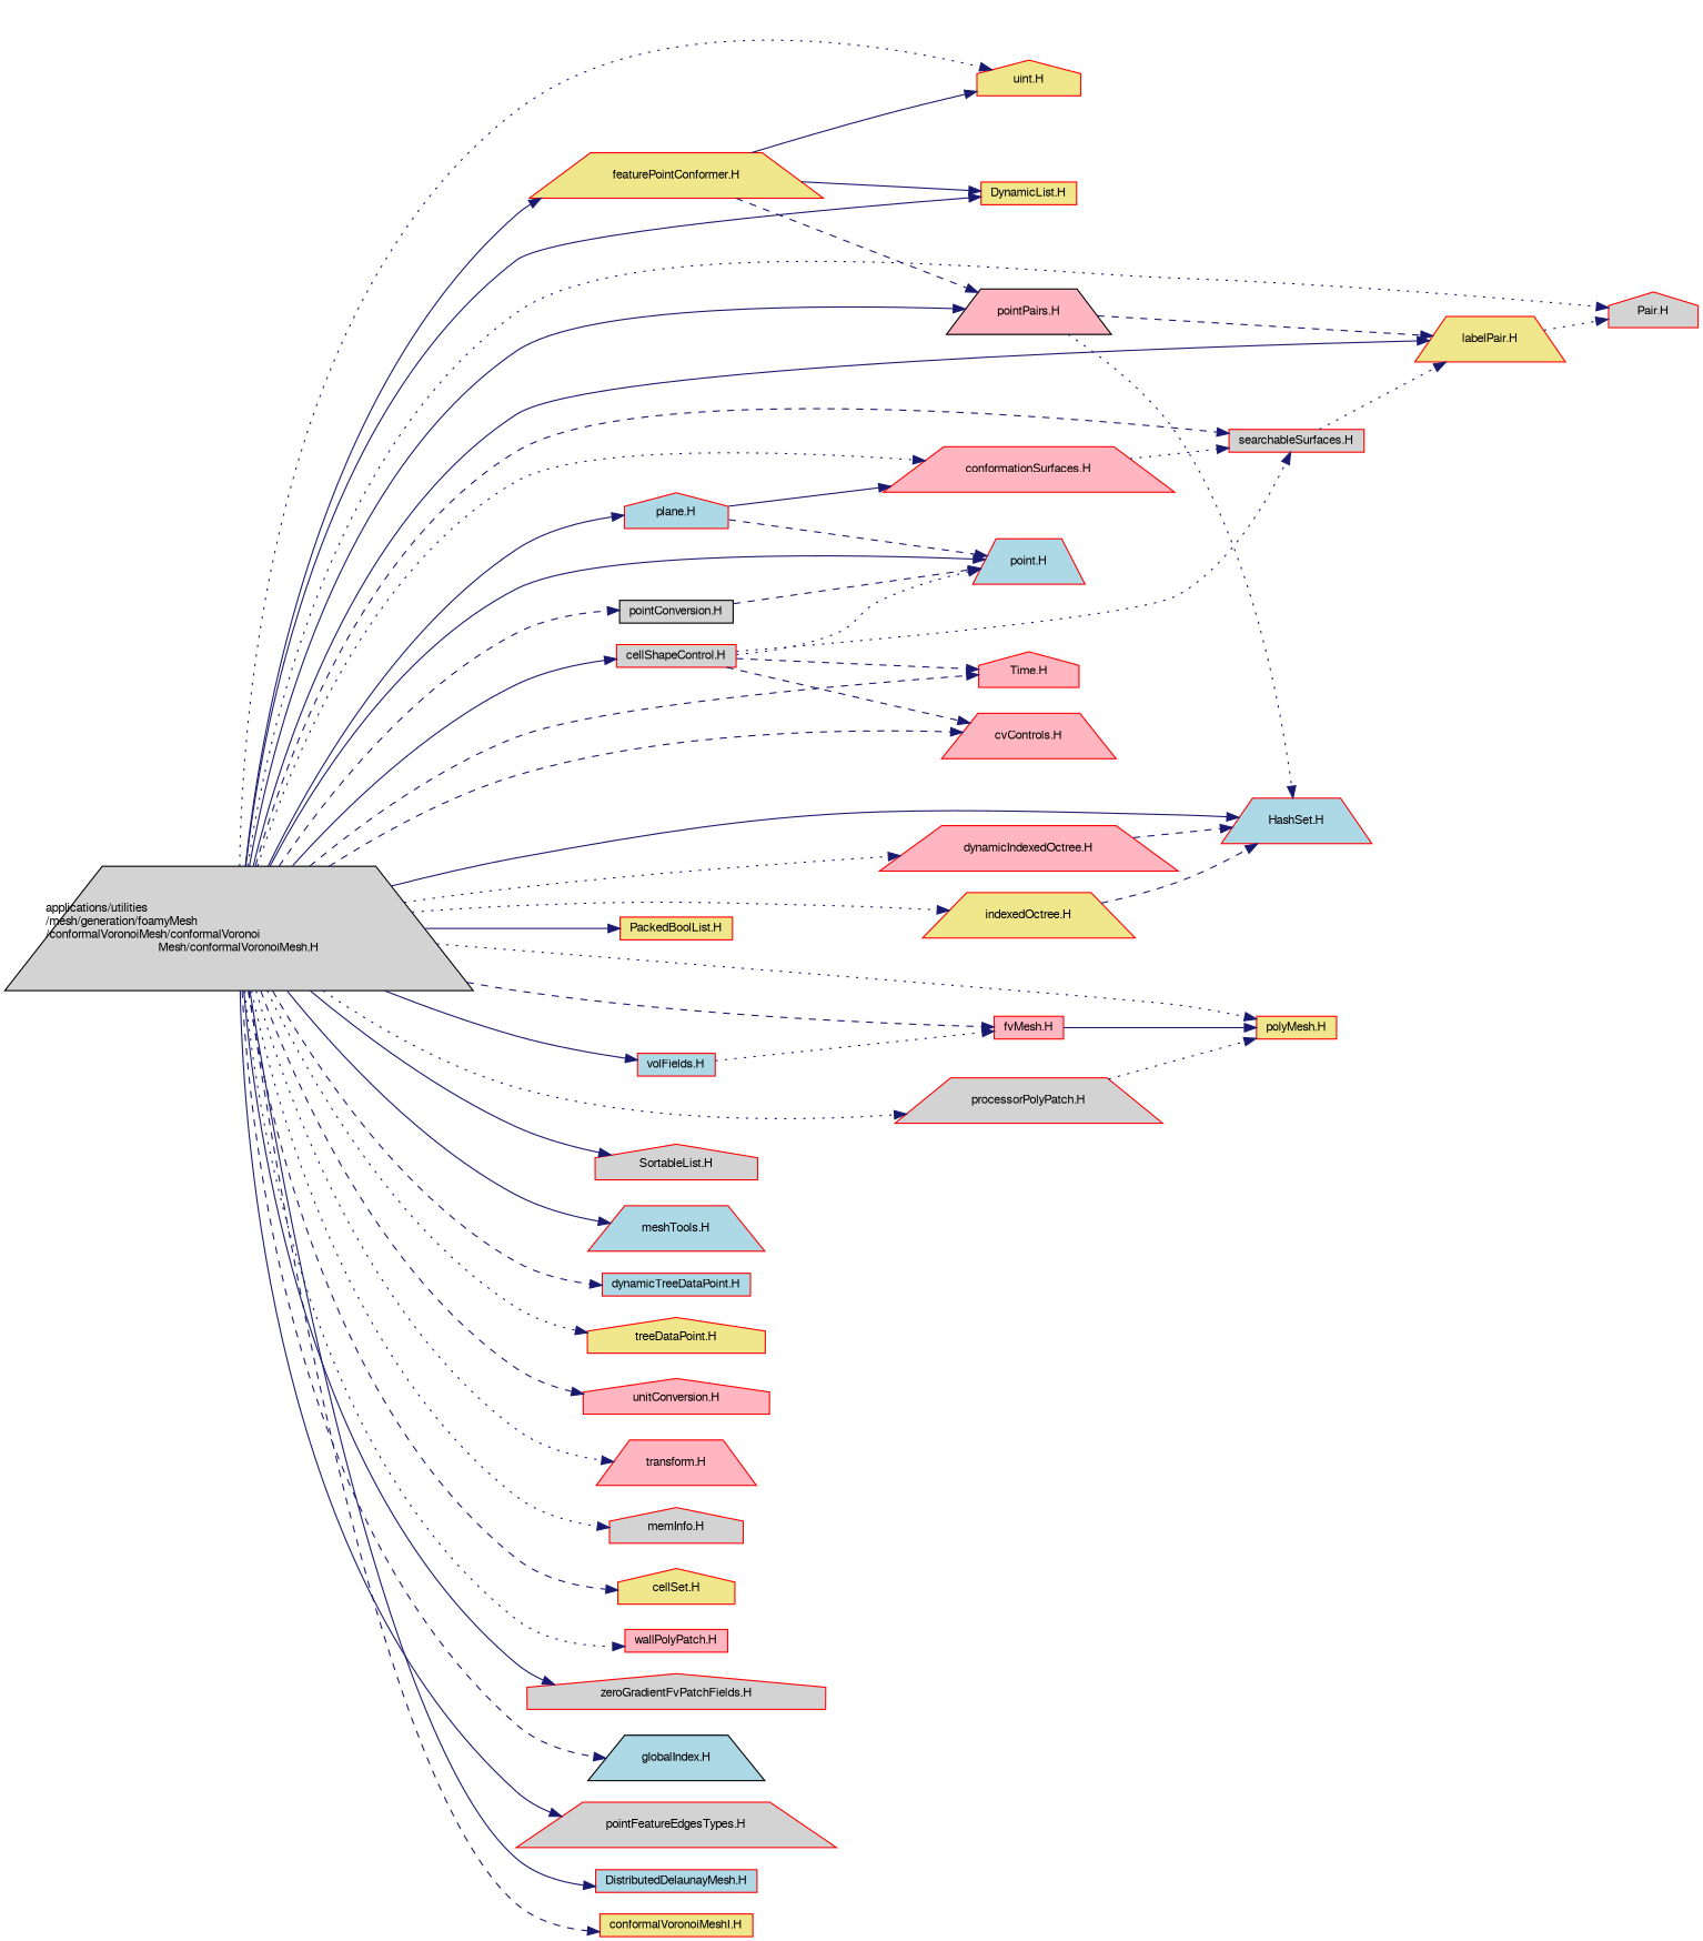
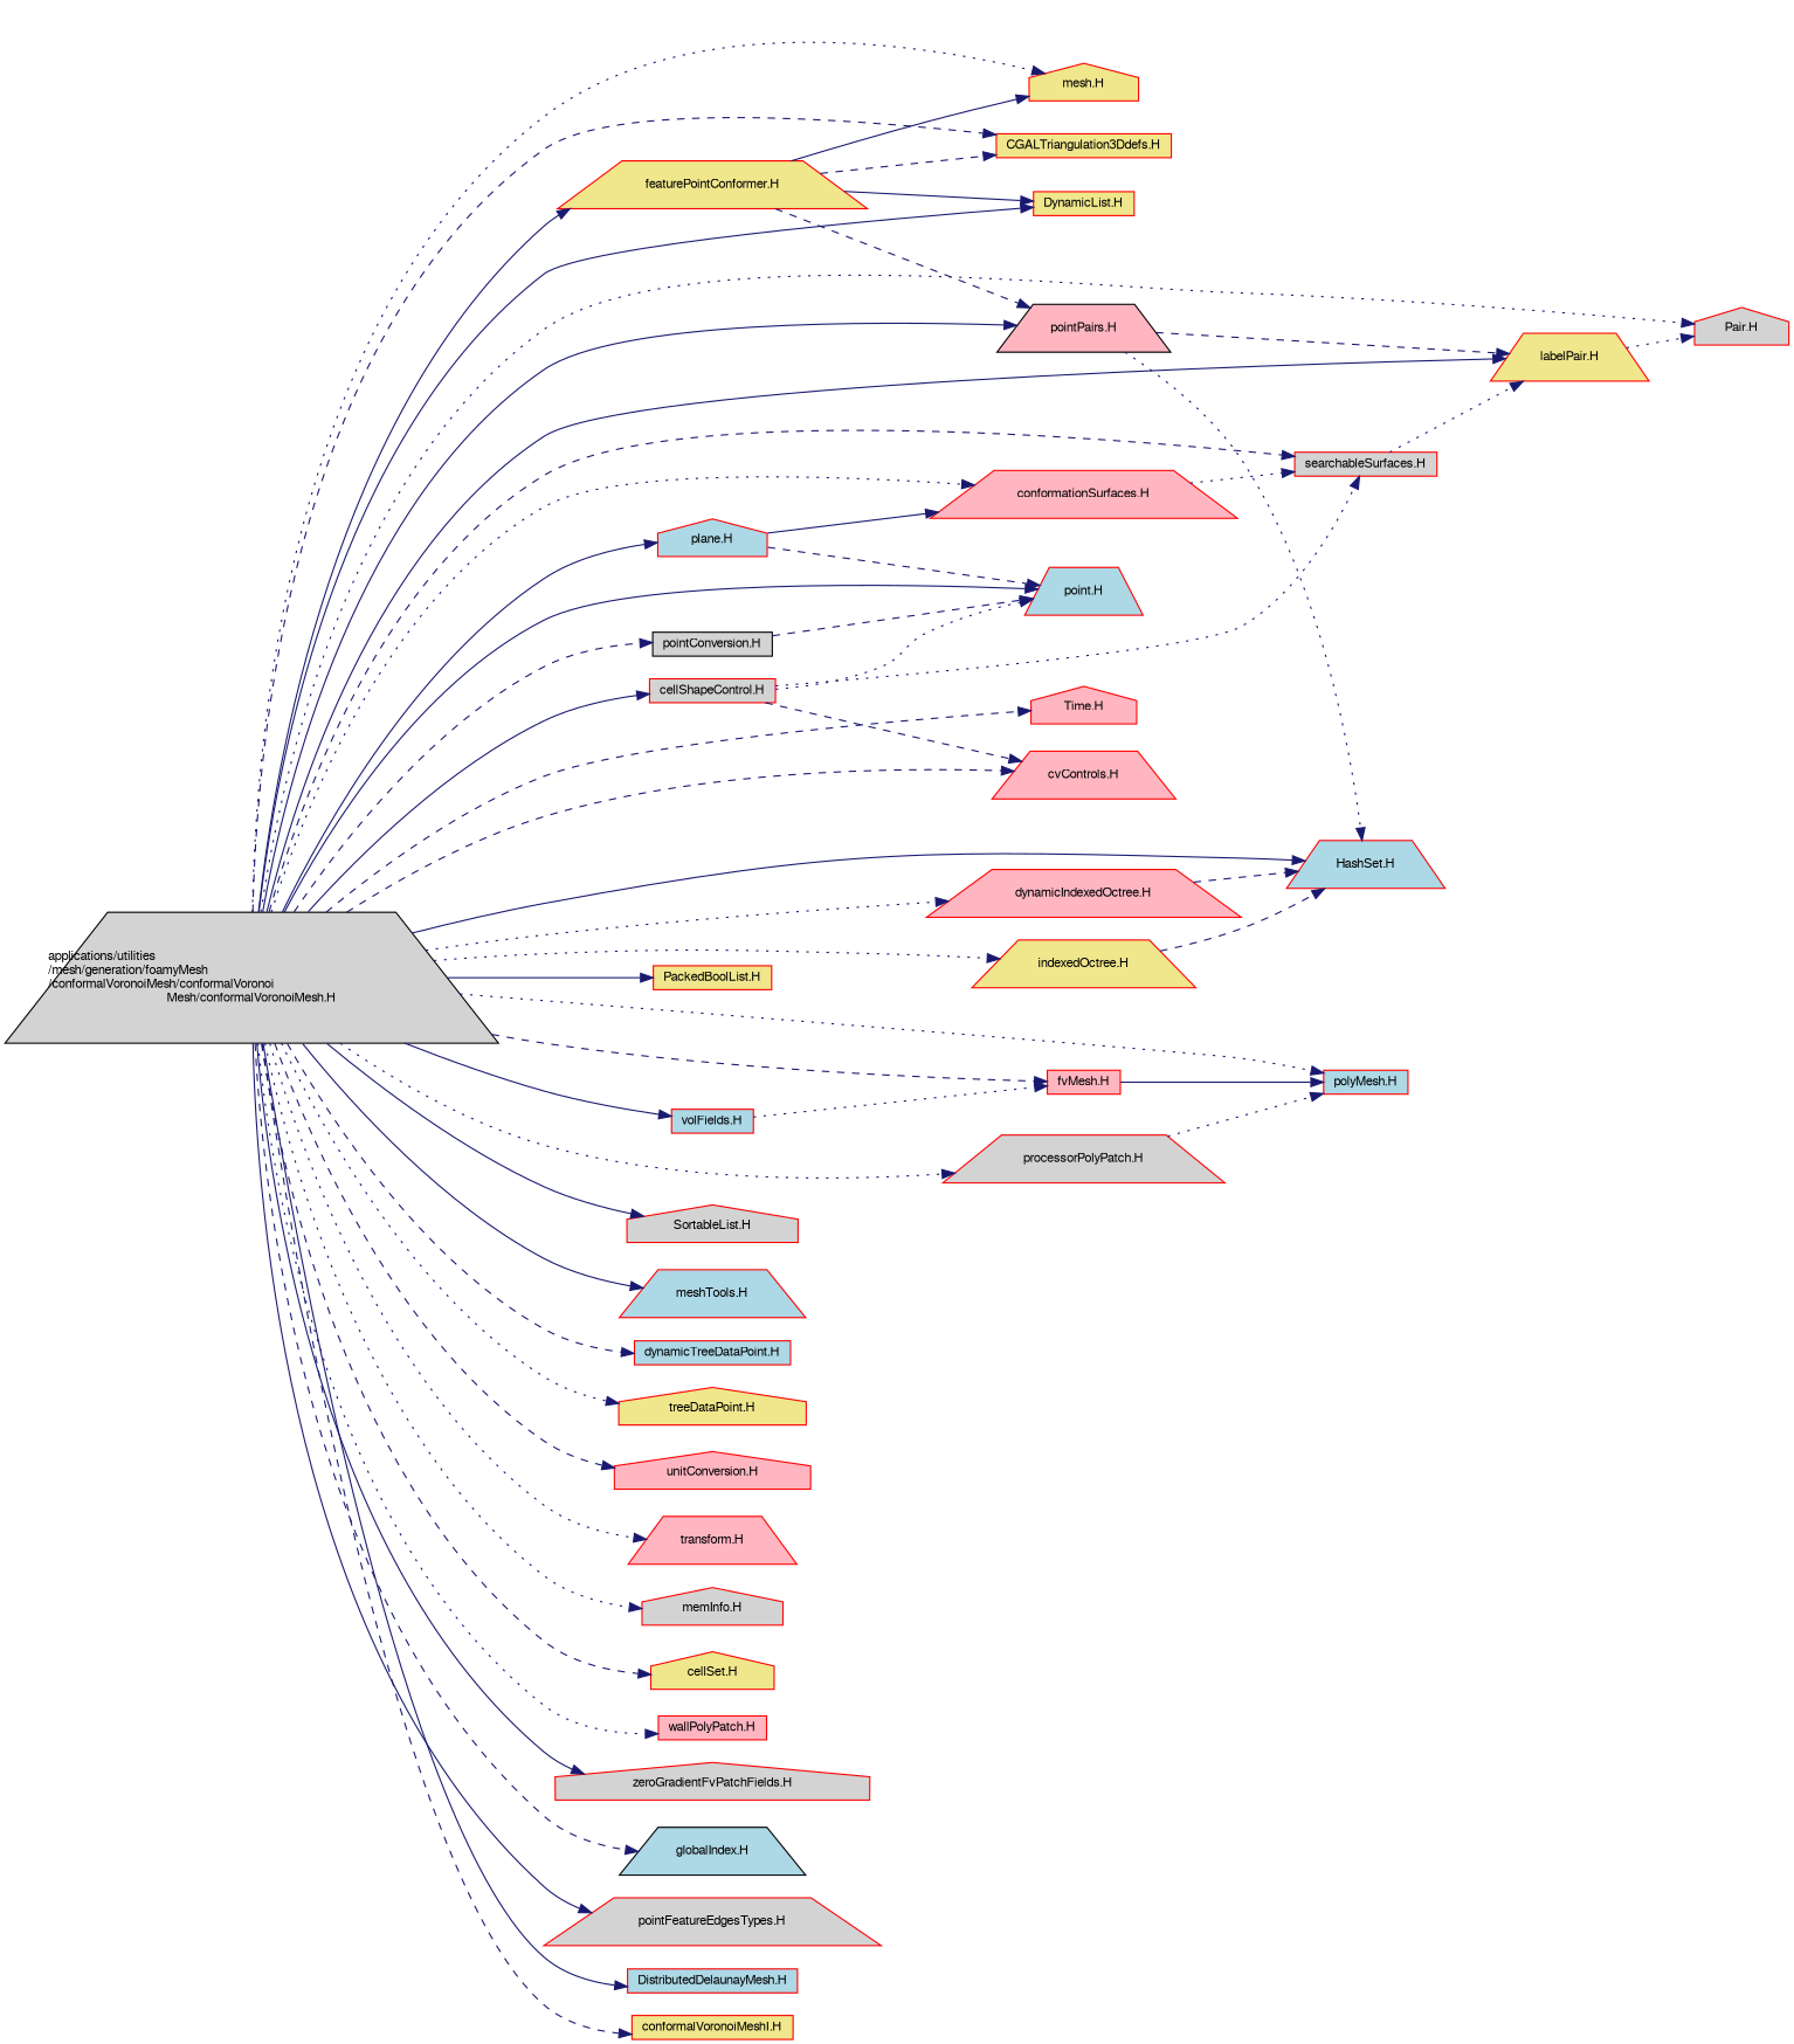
  digraph {
    rankdir=LR
    node [color=red fillcolor=khaki fontname=FreeSans fontsize=10 shape=trapezium style=filled]
    edge [color=midnightblue fontname=FreeSans fontsize=10 labelfontname=FreeSans labelfontsize=10 style=dashed]
    n1 [color=black fillcolor=lightgrey fontcolor=black height=0.2 label="applications/utilities\l/mesh/generation/foamyMesh\l/conformalVoronoiMesh/conformalVoronoi\lMesh/conformalVoronoiMesh.H" width=0.4]
-   n2 [height=0.2 label="uint.H" shape=house width=0.4]
+   n2 [height=0.2 label="mesh.H" shape=house width=0.4]
+   n3 [height=0.2 label="CGALTriangulation3Ddefs.H" shape=box width=0.4]
    n4 [fillcolor=lightgrey height=0.2 label="searchableSurfaces.H" shape=box width=0.4]
    n5 [height=0.2 label="labelPair.H" width=0.4]
    n6 [fillcolor=lightgrey height=0.2 label="Pair.H" shape=house width=0.4]
    n7 [fillcolor=lightpink height=0.2 label="conformationSurfaces.H" width=0.4]
    n8 [fillcolor=lightgrey height=0.2 label="cellShapeControl.H" shape=box width=0.4]
    n9 [fillcolor=lightblue height=0.2 label="point.H" width=0.4]
    n10 [fillcolor=lightpink height=0.2 label="Time.H" shape=house width=0.4]
    n11 [fillcolor=lightpink height=0.2 label="cvControls.H" width=0.4]
    n12 [height=0.2 label="DynamicList.H" shape=box width=0.4]
    n13 [height=0.2 label="PackedBoolList.H" shape=box width=0.4]
-   n14 [height=0.2 label="polyMesh.H" shape=box width=0.4]
+   n14 [fillcolor=lightblue height=0.2 label="polyMesh.H" shape=box width=0.4]
    n15 [fillcolor=lightblue height=0.2 label="plane.H" shape=house width=0.4]
    n16 [fillcolor=lightgrey height=0.2 label="SortableList.H" shape=house width=0.4]
    n17 [fillcolor=lightblue height=0.2 label="meshTools.H" width=0.4]
    n18 [fillcolor=lightpink height=0.2 label="dynamicIndexedOctree.H" width=0.4]
    n19 [fillcolor=lightblue height=0.2 label="HashSet.H" width=0.4]
    n20 [fillcolor=lightblue height=0.2 label="dynamicTreeDataPoint.H" shape=box width=0.4]
    n21 [height=0.2 label="indexedOctree.H" width=0.4]
    n22 [height=0.2 label="treeDataPoint.H" shape=house width=0.4]
    n23 [fillcolor=lightpink height=0.2 label="unitConversion.H" shape=house width=0.4]
    n24 [fillcolor=lightpink height=0.2 label="transform.H" width=0.4]
    n25 [fillcolor=lightblue height=0.2 label="volFields.H" shape=box width=0.4]
    n26 [fillcolor=lightpink height=0.2 label="fvMesh.H" shape=box width=0.4]
    n27 [fillcolor=lightgrey height=0.2 label="memInfo.H" shape=house width=0.4]
    n28 [height=0.2 label="cellSet.H" shape=house width=0.4]
    n29 [fillcolor=lightpink height=0.2 label="wallPolyPatch.H" shape=box width=0.4]
    n30 [fillcolor=lightgrey height=0.2 label="processorPolyPatch.H" width=0.4]
    n31 [fillcolor=lightgrey height=0.2 label="zeroGradientFvPatchFields.H" shape=house width=0.4]
    n32 [color=black fillcolor=lightblue height=0.2 label="globalIndex.H" width=0.4]
    n33 [fillcolor=lightgrey height=0.2 label="pointFeatureEdgesTypes.H" width=0.4]
    n34 [color=black fillcolor=lightgrey height=0.2 label="pointConversion.H" shape=box width=0.4]
    n35 [fillcolor=lightblue height=0.2 label="DistributedDelaunayMesh.H" shape=box width=0.4]
    n36 [height=0.2 label="featurePointConformer.H" width=0.4]
    n37 [color=black fillcolor=lightpink height=0.2 label="pointPairs.H" width=0.4]
    n38 [height=0.2 label="conformalVoronoiMeshI.H" shape=box width=0.4]
    n1 -> n2 [style=dotted]
+   n1 -> n3
    n1 -> n4
    n1 -> n5 [style=solid]
    n1 -> n6 [style=dotted]
    n1 -> n7 [style=dotted]
    n1 -> n8 [style=solid]
    n1 -> n9 [style=solid]
    n1 -> n10
    n1 -> n11
    n1 -> n12 [style=solid]
    n1 -> n13 [style=solid]
    n1 -> n14 [style=dotted]
    n1 -> n15 [style=solid]
    n1 -> n16 [style=solid]
    n1 -> n17 [style=solid]
    n1 -> n18 [style=dotted]
    n1 -> n19 [style=solid]
    n1 -> n20
    n1 -> n21 [style=dotted]
    n1 -> n22 [style=dotted]
    n1 -> n23
    n1 -> n24 [style=dotted]
    n1 -> n25 [style=solid]
    n1 -> n26
    n1 -> n27 [style=dotted]
    n1 -> n28
    n1 -> n29 [style=dotted]
    n1 -> n30 [style=dotted]
    n1 -> n31 [style=solid]
    n1 -> n32
    n1 -> n33 [style=solid]
    n1 -> n34
    n1 -> n35 [style=solid]
    n1 -> n36 [style=solid]
    n1 -> n37 [style=solid]
    n1 -> n38
    n4 -> n5 [style=dotted]
    n5 -> n6 [style=dotted]
    n7 -> n4 [style=dotted]
    n8 -> n4 [style=dotted]
    n8 -> n9 [style=dotted]
-   n8 -> n10
    n8 -> n11
    n15 -> n7 [style=solid]
    n15 -> n9
    n18 -> n19
    n21 -> n19
    n25 -> n26 [style=dotted]
    n26 -> n14 [style=solid]
    n30 -> n14 [style=dotted]
    n34 -> n9
    n36 -> n2 [style=solid]
+   n36 -> n3
    n36 -> n12 [style=solid]
    n36 -> n37
    n37 -> n5
    n37 -> n19 [style=dotted]
  }
